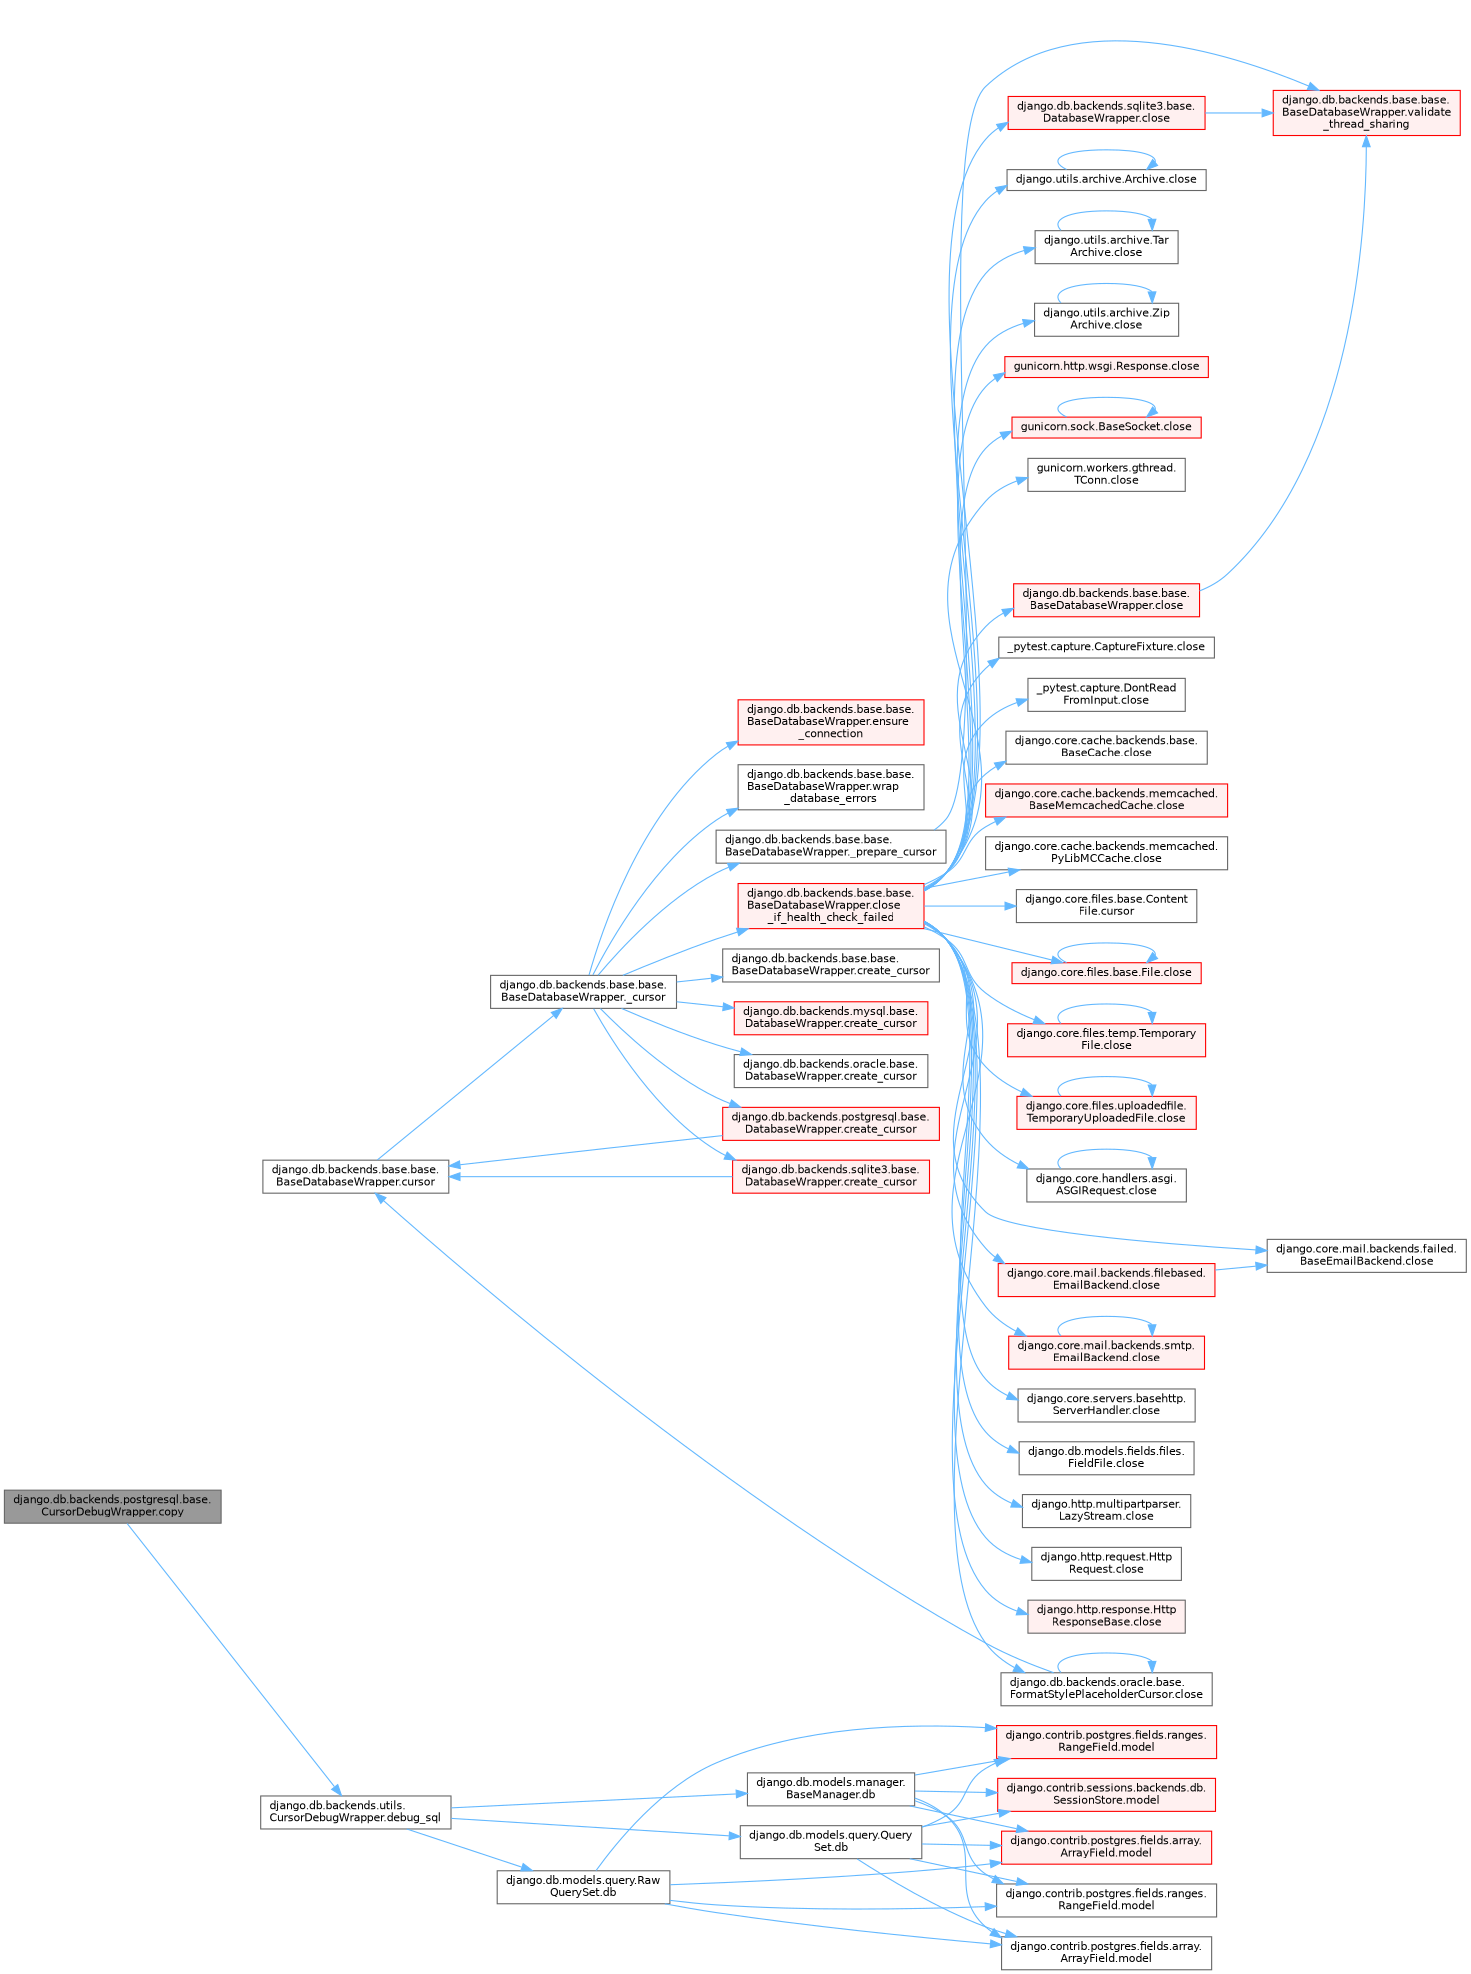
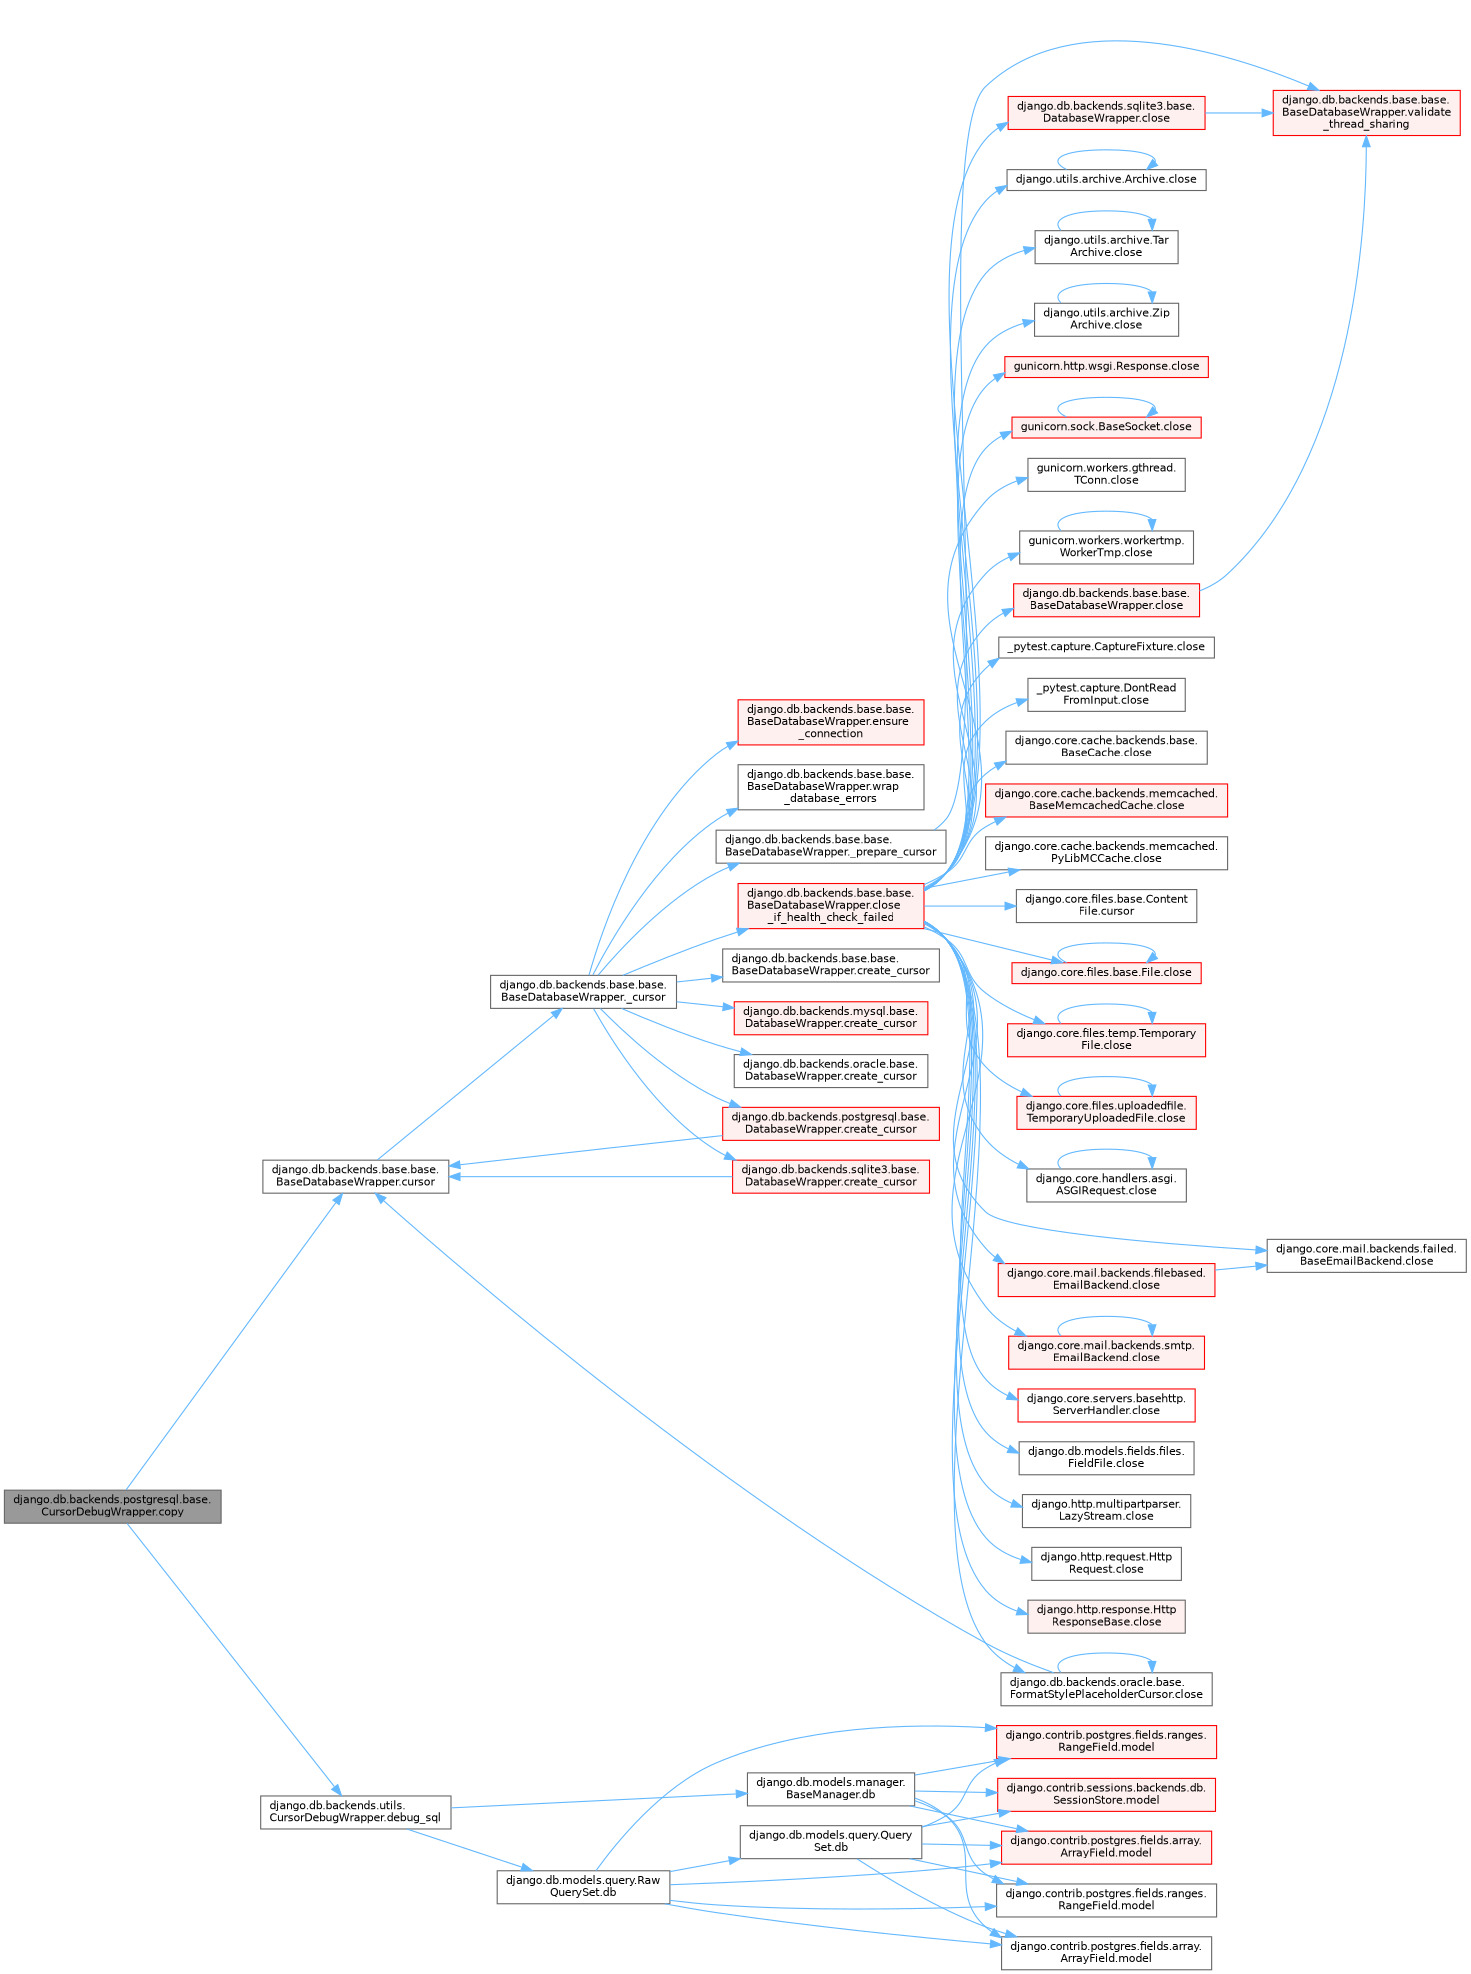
  digraph {
    rankdir=LR
    node [color=grey40 fillcolor=white fontname=Helvetica fontsize=10 shape=box style=filled]
    edge [color=steelblue1 fontname=Helvetica fontsize=10 labelfontname=Helvetica labelfontsize=10 style=solid]
    n1 [color=gray40 fillcolor=grey60 fontcolor=black height=0.2 label="django.db.backends.postgresql.base.\lCursorDebugWrapper.copy" width=0.4]
    n2 [height=0.2 label="django.db.backends.base.base.\lBaseDatabaseWrapper.cursor" width=0.4]
    n3 [height=0.2 label="django.db.backends.utils.\lCursorDebugWrapper.debug_sql" width=0.4]
    n4 [height=0.2 label="django.db.backends.base.base.\lBaseDatabaseWrapper._cursor" width=0.4]
    n5 [height=0.2 label="django.db.models.manager.\lBaseManager.db" width=0.4]
    n6 [height=0.2 label="django.db.models.query.Query\lSet.db" width=0.4]
    n7 [height=0.2 label="django.db.models.query.Raw\lQuerySet.db" width=0.4]
    n8 [height=0.2 label="django.db.backends.base.base.\lBaseDatabaseWrapper._prepare_cursor" width=0.4]
    n9 [color=red fillcolor="#FFF0F0" height=0.2 label="django.db.backends.base.base.\lBaseDatabaseWrapper.close\l_if_health_check_failed" width=0.4]
    n10 [height=0.2 label="django.db.backends.base.base.\lBaseDatabaseWrapper.create_cursor" width=0.4]
    n11 [color=red fillcolor="#FFF0F0" height=0.2 label="django.db.backends.mysql.base.\lDatabaseWrapper.create_cursor" width=0.4]
    n12 [height=0.2 label="django.db.backends.oracle.base.\lDatabaseWrapper.create_cursor" width=0.4]
    n13 [color=red fillcolor="#FFF0F0" height=0.2 label="django.db.backends.postgresql.base.\lDatabaseWrapper.create_cursor" width=0.4]
    n14 [color=red fillcolor="#FFF0F0" height=0.2 label="django.db.backends.sqlite3.base.\lDatabaseWrapper.create_cursor" width=0.4]
    n15 [color=red fillcolor="#FFF0F0" height=0.2 label="django.db.backends.base.base.\lBaseDatabaseWrapper.ensure\l_connection" width=0.4]
    n16 [height=0.2 label="django.db.backends.base.base.\lBaseDatabaseWrapper.wrap\l_database_errors" width=0.4]
    n17 [color=red fillcolor="#FFF0F0" height=0.2 label="django.db.backends.base.base.\lBaseDatabaseWrapper.validate\l_thread_sharing" width=0.4]
    n18 [height=0.2 label="_pytest.capture.CaptureFixture.close" width=0.4]
    n19 [height=0.2 label="_pytest.capture.DontRead\lFromInput.close" width=0.4]
    n20 [height=0.2 label="django.core.cache.backends.base.\lBaseCache.close" width=0.4]
    n21 [color=red fillcolor="#FFF0F0" height=0.2 label="django.core.cache.backends.memcached.\lBaseMemcachedCache.close" width=0.4]
    n22 [height=0.2 label="django.core.cache.backends.memcached.\lPyLibMCCache.close" width=0.4]
    n23 [height=0.2 label="django.core.files.base.Content\lFile.cursor" width=0.4]
    n24 [color=red fillcolor="#FFF0F0" height=0.2 label="django.core.files.base.File.close" width=0.4]
    n25 [color=red fillcolor="#FFF0F0" height=0.2 label="django.core.files.temp.Temporary\lFile.close" width=0.4]
    n26 [color=red fillcolor="#FFF0F0" height=0.2 label="django.core.files.uploadedfile.\lTemporaryUploadedFile.close" width=0.4]
    n27 [height=0.2 label="django.core.handlers.asgi.\lASGIRequest.close" width=0.4]
    n28 [height=0.2 label="django.core.mail.backends.failed.\lBaseEmailBackend.close" width=0.4]
    n29 [color=red fillcolor="#FFF0F0" height=0.2 label="django.core.mail.backends.filebased.\lEmailBackend.close" width=0.4]
    n30 [color=red fillcolor="#FFF0F0" height=0.2 label="django.core.mail.backends.smtp.\lEmailBackend.close" width=0.4]
-   n31 [height=0.2 label="django.core.servers.basehttp.\lServerHandler.close" width=0.4]
+   n31 [color=red height=0.2 label="django.core.servers.basehttp.\lServerHandler.close" width=0.4]
    n32 [color=red fillcolor="#FFF0F0" height=0.2 label="django.db.backends.base.base.\lBaseDatabaseWrapper.close" width=0.4]
    n33 [height=0.2 label="django.db.backends.oracle.base.\lFormatStylePlaceholderCursor.close" width=0.4]
    n34 [color=red fillcolor="#FFF0F0" height=0.2 label="django.db.backends.sqlite3.base.\lDatabaseWrapper.close" width=0.4]
    n35 [height=0.2 label="django.db.models.fields.files.\lFieldFile.close" width=0.4]
    n36 [height=0.2 label="django.http.multipartparser.\lLazyStream.close" width=0.4]
    n37 [height=0.2 label="django.http.request.Http\lRequest.close" width=0.4]
    n38 [fillcolor="#FFF0F0" height=0.2 label="django.http.response.Http\lResponseBase.close" width=0.4]
    n39 [height=0.2 label="django.utils.archive.Archive.close" width=0.4]
    n40 [height=0.2 label="django.utils.archive.Tar\lArchive.close" width=0.4]
    n41 [height=0.2 label="django.utils.archive.Zip\lArchive.close" width=0.4]
    n42 [color=red fillcolor="#FFF0F0" height=0.2 label="gunicorn.http.wsgi.Response.close" width=0.4]
    n43 [color=red fillcolor="#FFF0F0" height=0.2 label="gunicorn.sock.BaseSocket.close" width=0.4]
    n44 [height=0.2 label="gunicorn.workers.gthread.\lTConn.close" width=0.4]
+   n45 [height=0.2 label="gunicorn.workers.workertmp.\lWorkerTmp.close" width=0.4]
    n46 [color=red fillcolor="#FFF0F0" height=0.2 label="django.contrib.postgres.fields.array.\lArrayField.model" width=0.4]
    n47 [height=0.2 label="django.contrib.postgres.fields.array.\lArrayField.model" width=0.4]
    n48 [color=red fillcolor="#FFF0F0" height=0.2 label="django.contrib.postgres.fields.ranges.\lRangeField.model" width=0.4]
    n49 [height=0.2 label="django.contrib.postgres.fields.ranges.\lRangeField.model" width=0.4]
    n50 [color=red fillcolor="#FFF0F0" height=0.2 label="django.contrib.sessions.backends.db.\lSessionStore.model" width=0.4]
+   n1 -> n2
    n1 -> n3
    n2 -> n4
    n3 -> n5
-   n3 -> n6
+   n7 -> n6
    n3 -> n7
    n4 -> n8
    n4 -> n9
    n4 -> n10
    n4 -> n11
    n4 -> n12
    n4 -> n13
    n4 -> n14
    n4 -> n15
    n4 -> n16
    n5 -> n46
    n5 -> n47
    n5 -> n48
    n5 -> n49
    n5 -> n50
    n6 -> n46
    n6 -> n47
    n6 -> n48
    n6 -> n49
    n6 -> n50
    n7 -> n46
    n7 -> n47
    n7 -> n48
    n7 -> n49
    n8 -> n17
    n9 -> n18
    n9 -> n19
    n9 -> n20
    n9 -> n21
    n9 -> n22
    n9 -> n23
    n9 -> n24
    n9 -> n25
    n9 -> n26
    n9 -> n27
    n9 -> n28
    n9 -> n29
    n9 -> n30
    n9 -> n31
    n9 -> n32
    n9 -> n33
    n9 -> n34
    n9 -> n35
    n9 -> n36
    n9 -> n37
    n9 -> n38
    n9 -> n39
    n9 -> n40
    n9 -> n41
    n9 -> n42
    n9 -> n43
    n9 -> n44
+   n9 -> n45
    n13 -> n2
    n14 -> n2
    n24 -> n24
    n25 -> n25
    n26 -> n26
    n27 -> n27
    n29 -> n28
    n30 -> n30
    n32 -> n17
    n33 -> n2
    n33 -> n33
    n34 -> n17
    n39 -> n39
    n40 -> n40
    n41 -> n41
    n43 -> n43
+   n45 -> n45
  }
